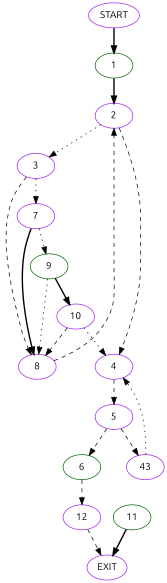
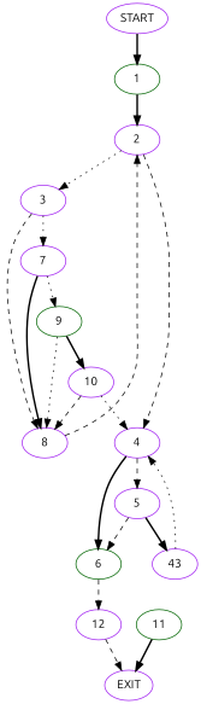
  digraph {
    fontname=Ubuntu
    node [color=purple fontname=Ubuntu]
    edge [fontname=Ubuntu style=dashed]
    n1 [label=START]
    1 [color=darkgreen]
    2
    n4 [label=EXIT]
    3
    4
    7
    8
    5
    6 [color=darkgreen]
    9 [color=darkgreen]
    n12 [label=43]
    12
    11 [color=darkgreen]
    10
    n1 -> 1 [style=bold]
    1 -> 2 [style=bold]
    2 -> 3 [style=dotted]
    2 -> 4
    3 -> 7 [style=dotted]
    3 -> 8
    4 -> 5
+   4 -> 6 [style=bold]
    7 -> 8 [style=bold]
    7 -> 9 [style=dotted]
    8 -> 2
    5 -> 6
-   5 -> n12
+   5 -> n12 [style=bold]
    6 -> 12
    9 -> 8 [style=dotted]
    9 -> 10 [style=bold]
    n12 -> 4 [style=dotted]
    12 -> n4
    11 -> n4 [style=bold]
    10 -> 4 [style=dotted]
    10 -> 8
  }
